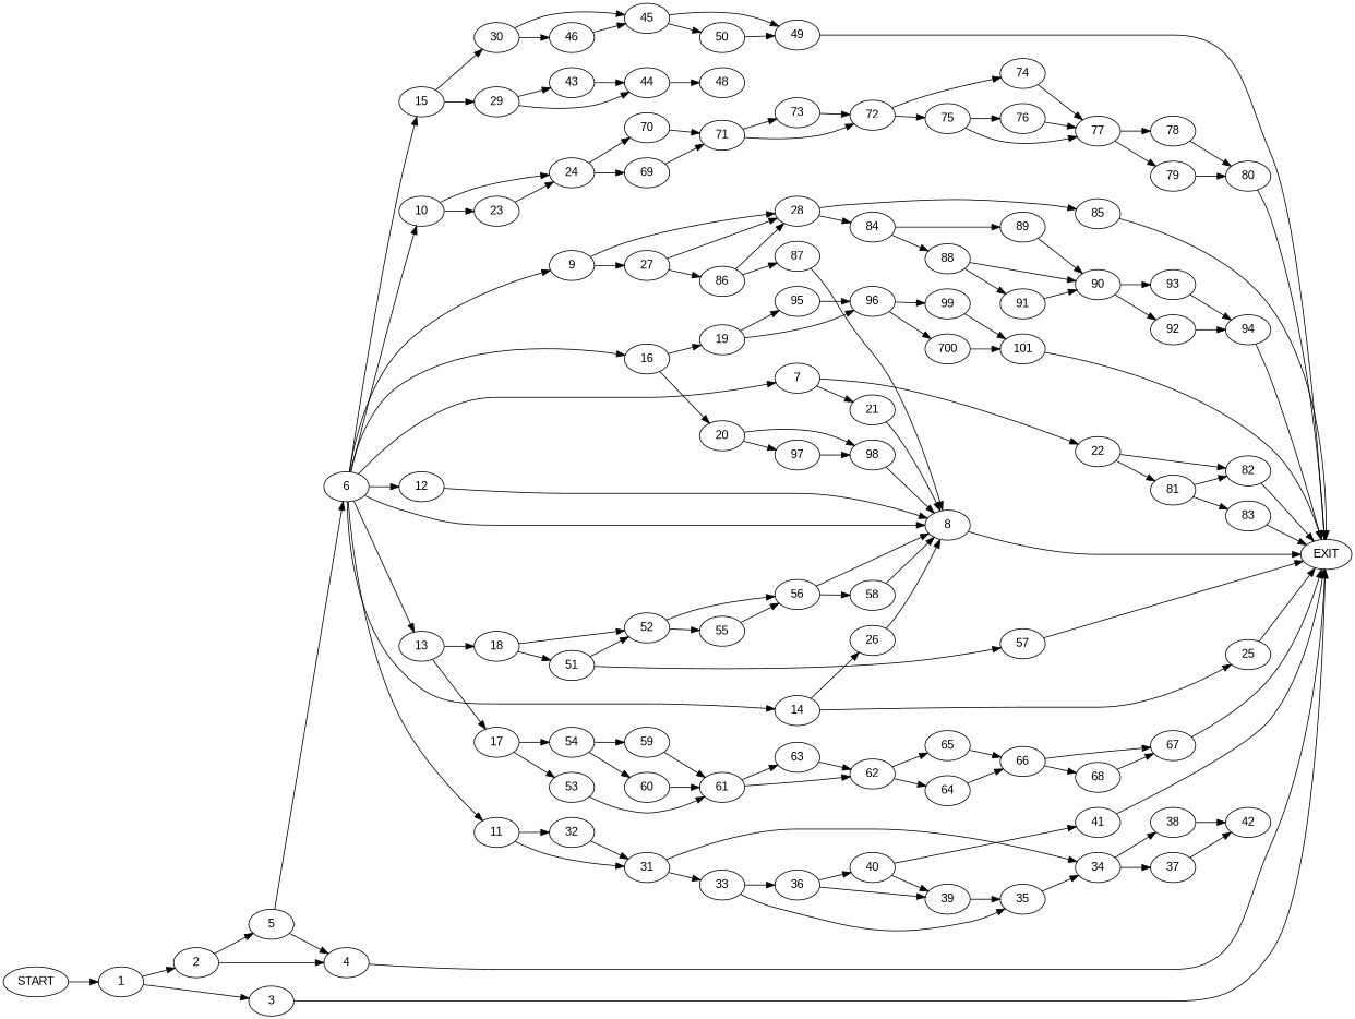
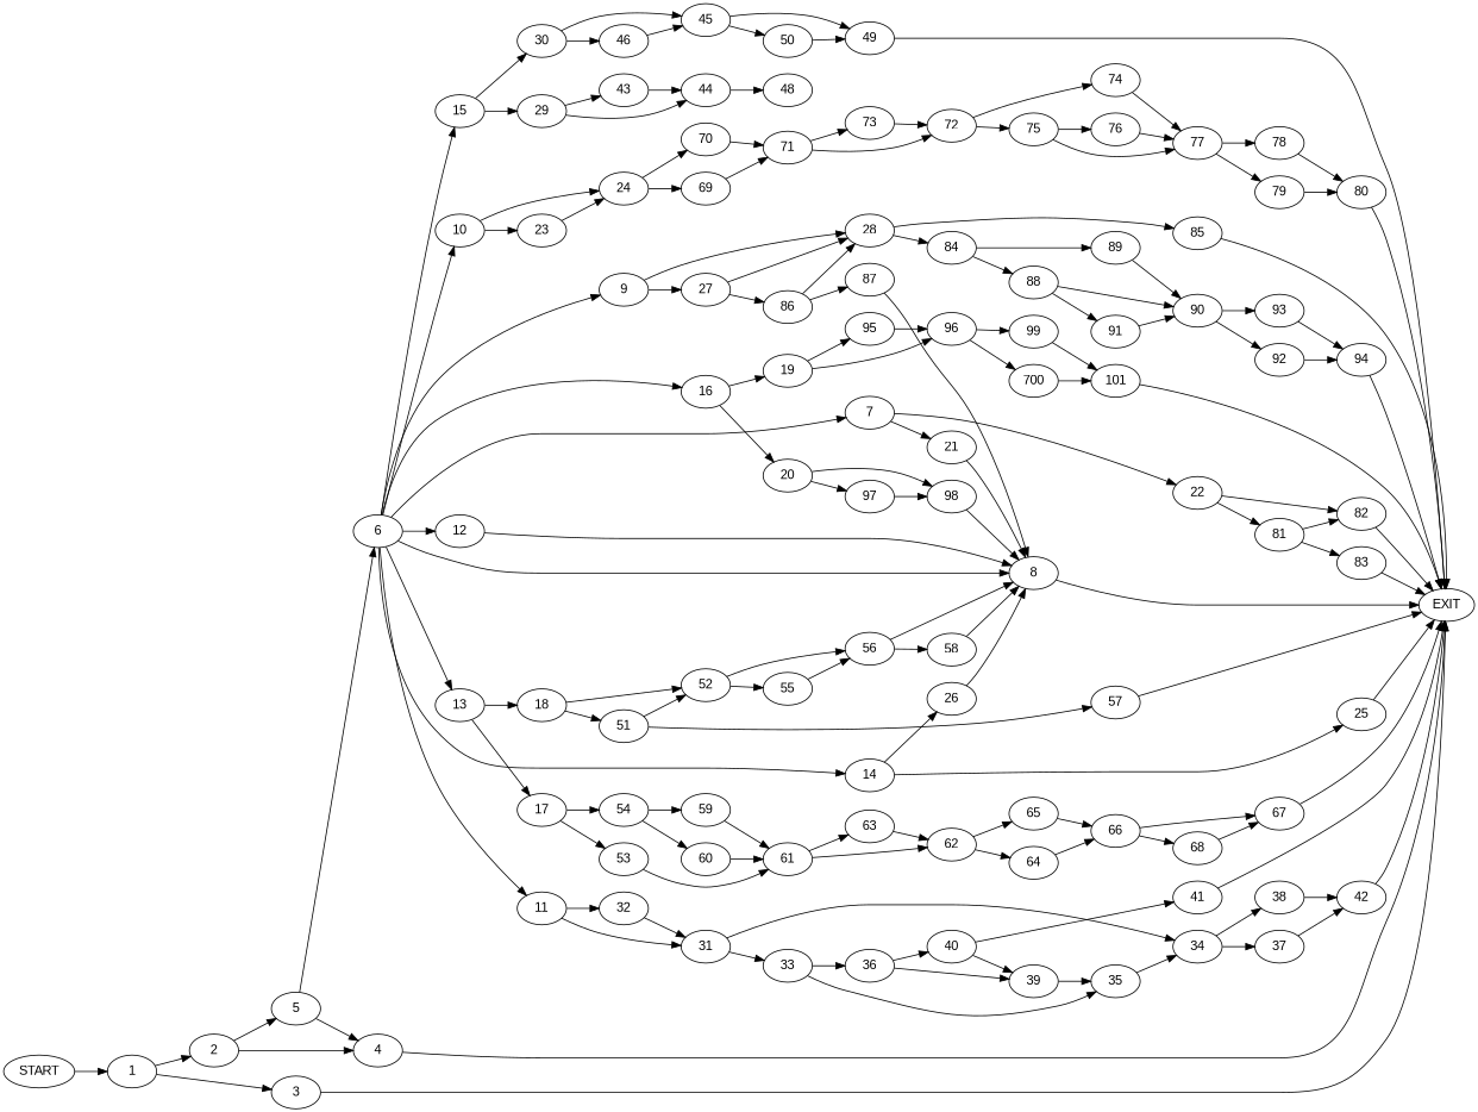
  digraph {
    fontname="Liberation Sans"
    rankdir=LR
    node [fontname="Liberation Sans"]
    edge [fontname="Liberation Sans"]
    n1 [label=START]
    1
    2
    3
    n5 [label=EXIT]
    4
    5
    6
    7
    8
    9
    10
    11
    12
    13
    14
    15
    16
    21
    22
    27
    28
    23
    24
    31
    32
    17
    18
    25
    26
    29
    30
    19
    20
    81
    82
    86
    84
    85
    69
    70
    33
    34
    53
    54
    51
    52
    43
    44
    45
    46
    95
    96
    97
    98
    61
    59
    60
    57
    55
    56
    99
    n63 [label=700]
    83
    71
    87
    88
    89
    48
    49
    50
    35
    36
    37
    38
    39
    40
    42
    41
    58
    62
    63
    64
    65
    66
    67
    68
    72
    73
    74
    75
    77
    76
    78
    79
    80
    90
    91
    92
    93
    94
    101
    n1 -> 1
    1 -> 2
    1 -> 3
    2 -> 4
    2 -> 5
    3 -> n5
    4 -> n5
    5 -> 4
    5 -> 6
    6 -> 7
    6 -> 8
    6 -> 9
    6 -> 10
    6 -> 11
    6 -> 12
    6 -> 13
    6 -> 14
    6 -> 15
    6 -> 16
    7 -> 21
    7 -> 22
    8 -> n5
    9 -> 27
    9 -> 28
    10 -> 23
    10 -> 24
    11 -> 31
    11 -> 32
    12 -> 8
    13 -> 17
    13 -> 18
    14 -> 25
    14 -> 26
    15 -> 29
    15 -> 30
    16 -> 19
    16 -> 20
    21 -> 8
    22 -> 81
    22 -> 82
    27 -> 28
    27 -> 86
    28 -> 84
    28 -> 85
    23 -> 24
    24 -> 69
    24 -> 70
    31 -> 33
    31 -> 34
    32 -> 31
    17 -> 53
    17 -> 54
    18 -> 51
    18 -> 52
    25 -> n5
    26 -> 8
    29 -> 43
    29 -> 44
    30 -> 45
    30 -> 46
    19 -> 95
    19 -> 96
    20 -> 97
    20 -> 98
    81 -> 82
    81 -> 83
    82 -> n5
    86 -> 28
    86 -> 87
    84 -> 88
    84 -> 89
    85 -> n5
    69 -> 71
    70 -> 71
    33 -> 35
    33 -> 36
    34 -> 37
    34 -> 38
    53 -> 61
    54 -> 59
    54 -> 60
    51 -> 52
    51 -> 57
    52 -> 55
    52 -> 56
    43 -> 44
    44 -> 48
    45 -> 49
    45 -> 50
    46 -> 45
    95 -> 96
    96 -> 99
    96 -> n63
    97 -> 98
    98 -> 8
    61 -> 62
    61 -> 63
    59 -> 61
    60 -> 61
    57 -> n5
    55 -> 56
    56 -> 8
    56 -> 58
    99 -> 101
    n63 -> 101
    83 -> n5
    71 -> 72
    71 -> 73
    87 -> 8
    88 -> 90
    88 -> 91
    89 -> 90
    49 -> n5
    50 -> 49
    35 -> 34
    36 -> 39
    36 -> 40
    37 -> 42
    38 -> 42
    39 -> 35
    40 -> 39
    40 -> 41
+   42 -> n5
    41 -> n5
    58 -> 8
    62 -> 64
    62 -> 65
    63 -> 62
    64 -> 66
    65 -> 66
    66 -> 67
    66 -> 68
    67 -> n5
    68 -> 67
    72 -> 74
    72 -> 75
    73 -> 72
    74 -> 77
    75 -> 77
    75 -> 76
    77 -> 78
    77 -> 79
    76 -> 77
    78 -> 80
    79 -> 80
    80 -> n5
    90 -> 92
    90 -> 93
    91 -> 90
    92 -> 94
    93 -> 94
    94 -> n5
    101 -> n5
  }
